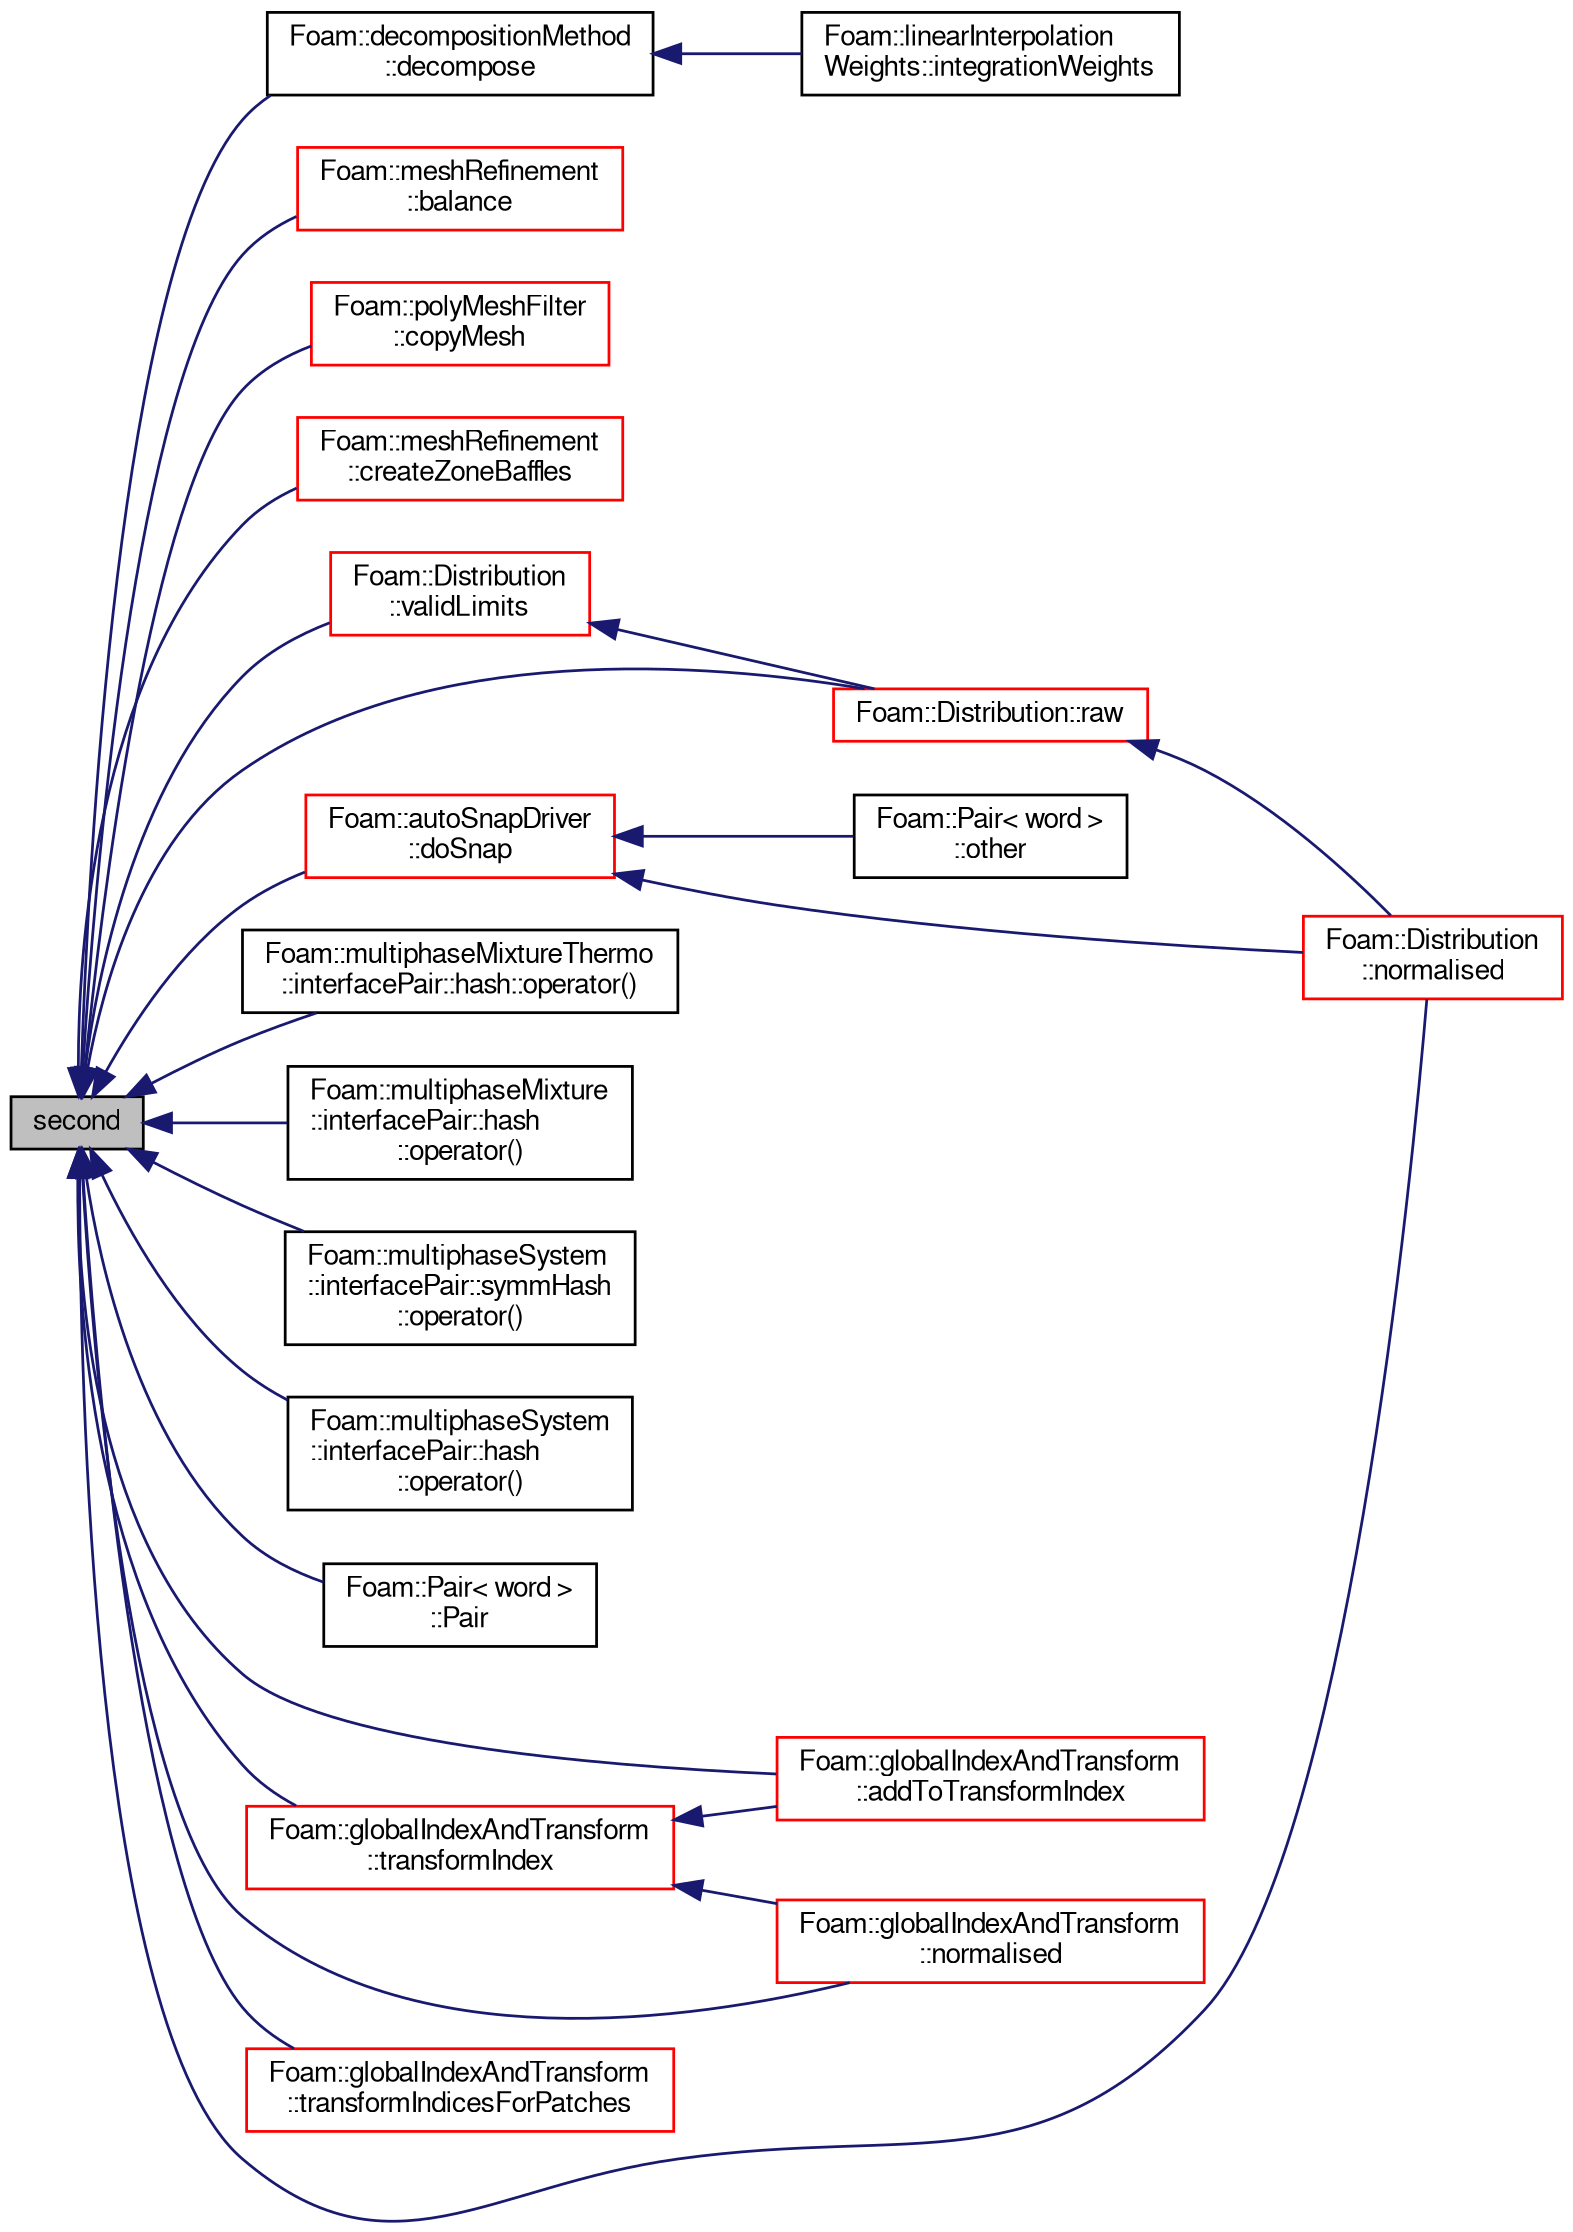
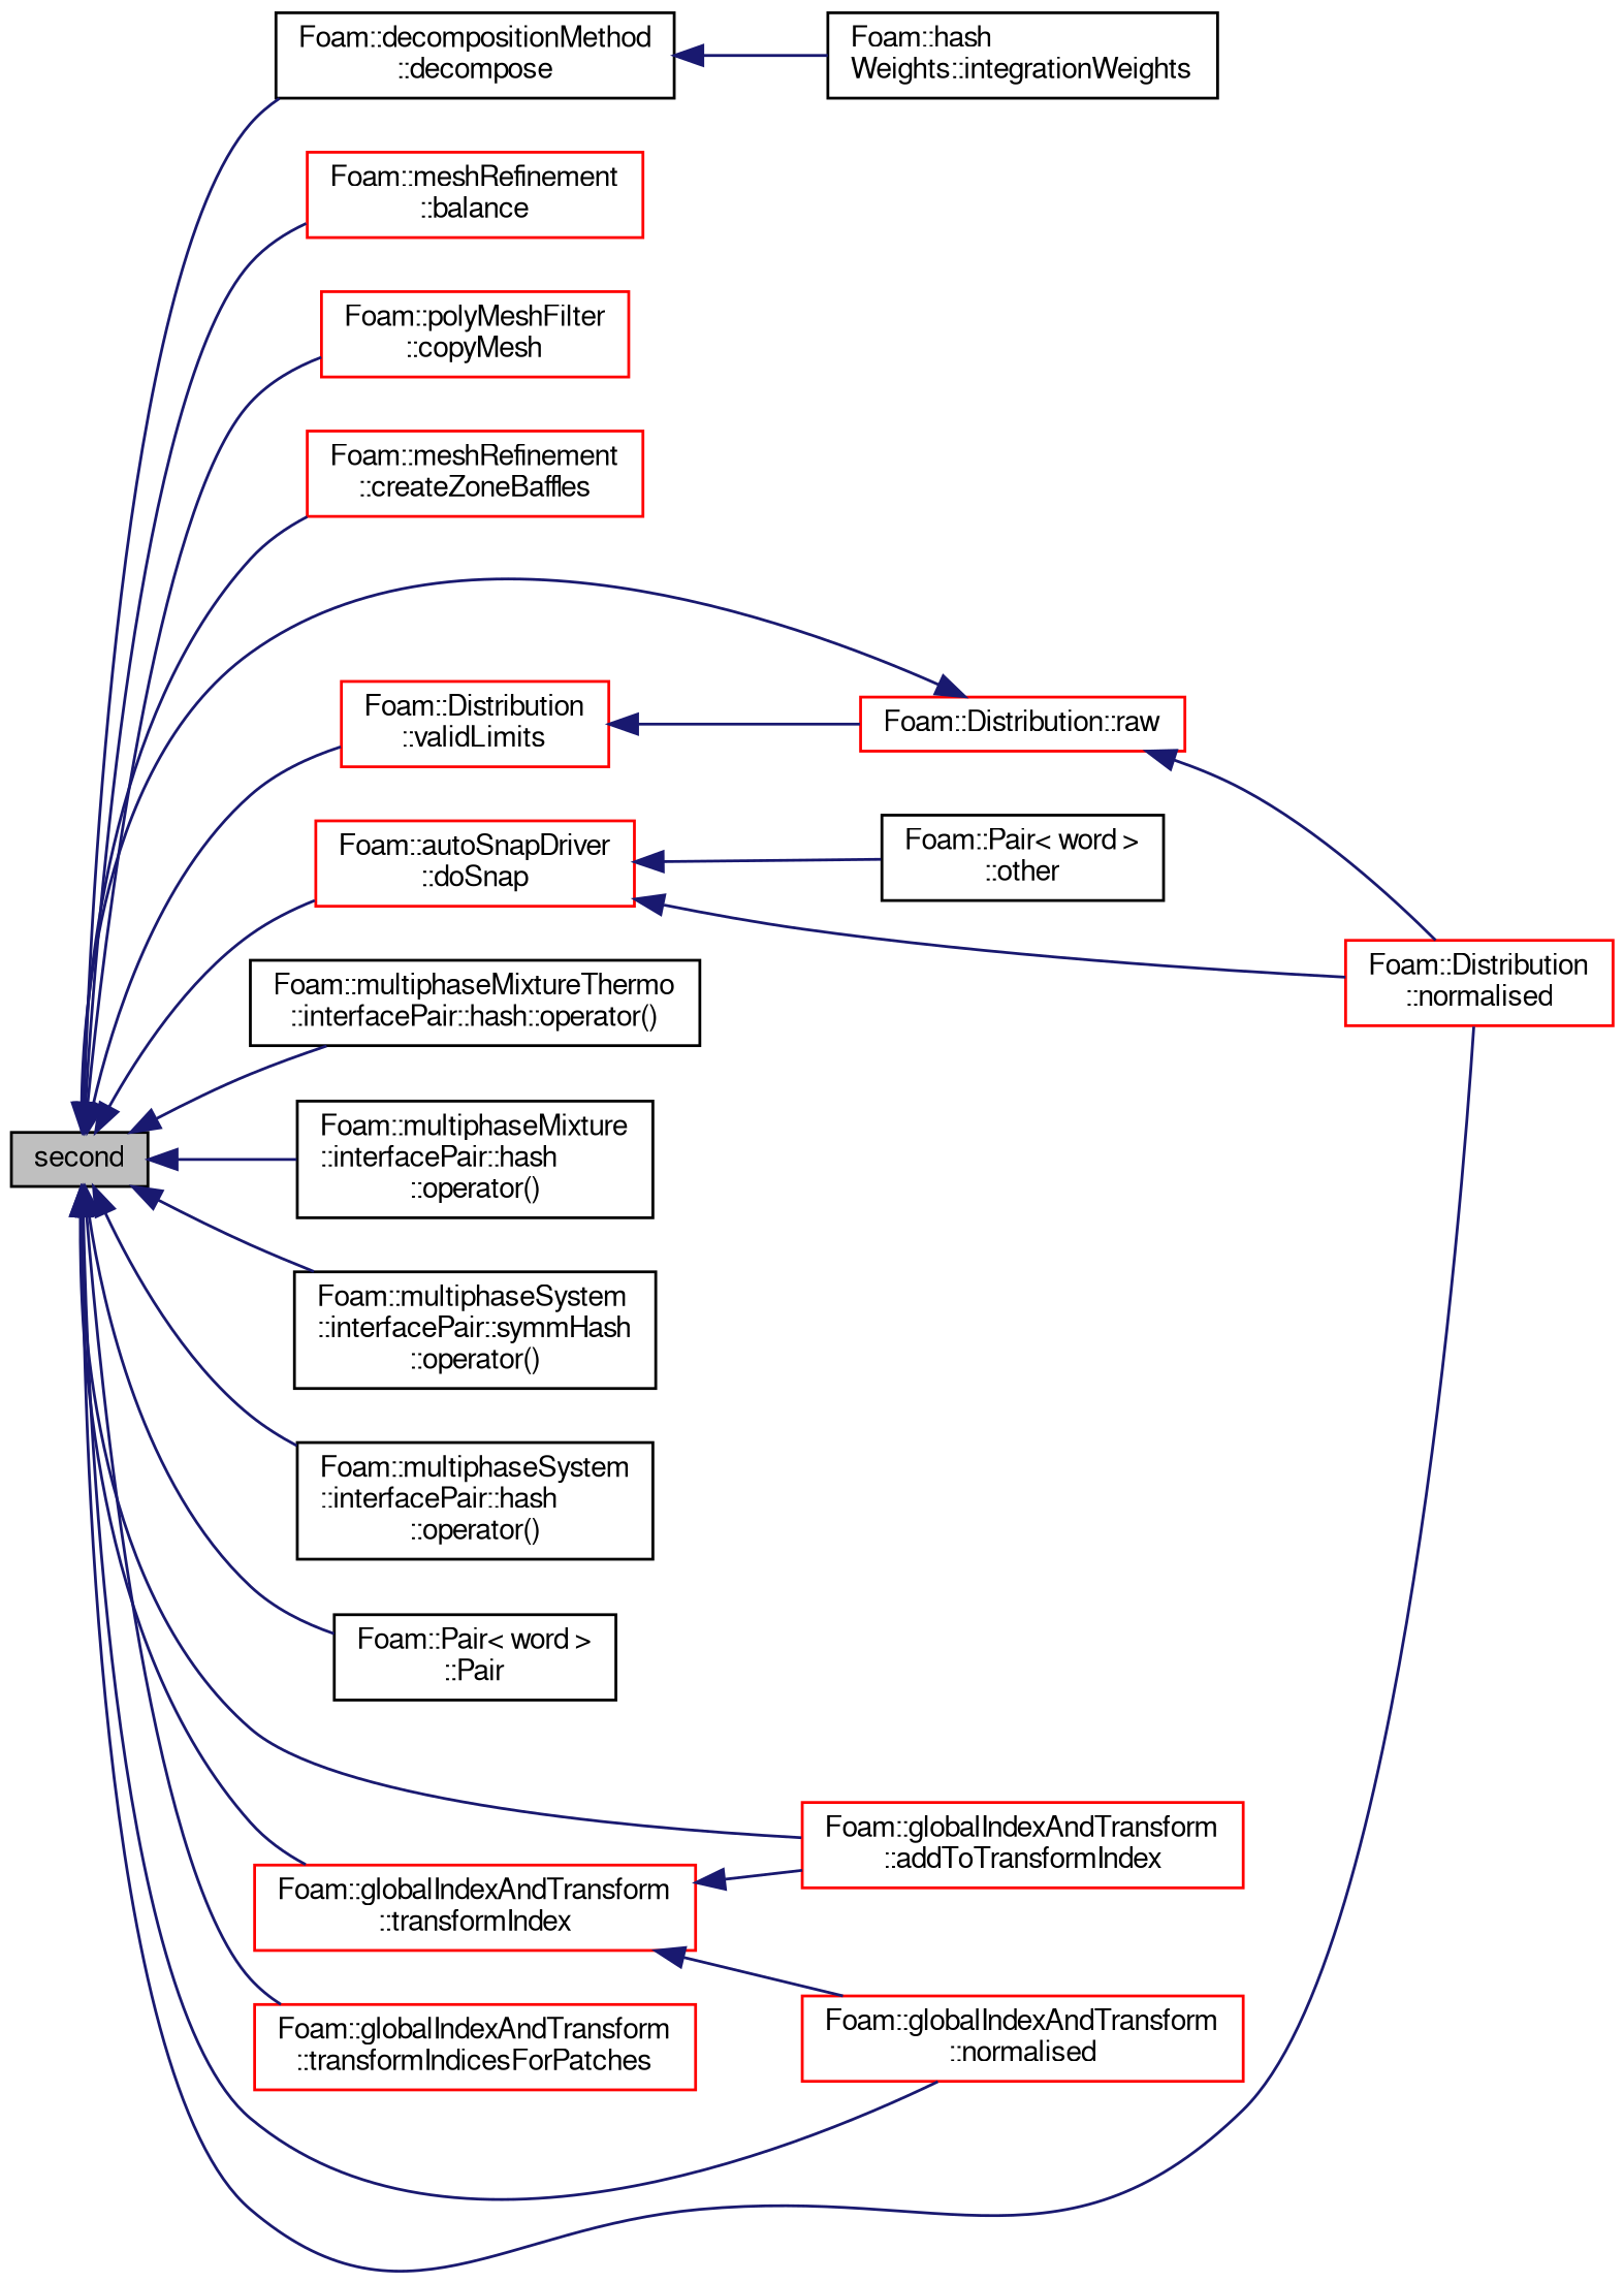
  digraph {
    rankdir=LR
    node [color=red fontname=FreeSans fontsize=10 shape=record]
    edge [color=midnightblue dir=back fontname=FreeSans fontsize=10 labelfontname=FreeSans labelfontsize=10 style=solid]
    n1 [color=black fillcolor=grey75 fontcolor=black height=0.2 label=second style=filled width=0.4]
    n2 [height=0.2 label="Foam::globalIndexAndTransform\l::addToTransformIndex" width=0.4]
    n3 [height=0.2 label="Foam::meshRefinement\l::balance" width=0.4]
    n4 [height=0.2 label="Foam::polyMeshFilter\l::copyMesh" width=0.4]
    n5 [height=0.2 label="Foam::meshRefinement\l::createZoneBaffles" width=0.4]
    n6 [color=black height=0.2 label="Foam::decompositionMethod\l::decompose" width=0.4]
    n7 [height=0.2 label="Foam::autoSnapDriver\l::doSnap" width=0.4]
    n8 [height=0.2 label="Foam::Distribution\l::normalised" width=0.4]
    n9 [color=black height=0.2 label="Foam::multiphaseMixtureThermo\l::interfacePair::hash::operator()" width=0.4]
    n10 [color=black height=0.2 label="Foam::multiphaseMixture\l::interfacePair::hash\l::operator()" width=0.4]
    n11 [color=black height=0.2 label="Foam::multiphaseSystem\l::interfacePair::symmHash\l::operator()" width=0.4]
    n12 [color=black height=0.2 label="Foam::multiphaseSystem\l::interfacePair::hash\l::operator()" width=0.4]
    n13 [color=black height=0.2 label="Foam::Pair\< word \>\l::Pair" width=0.4]
    n14 [height=0.2 label="Foam::globalIndexAndTransform\l::normalised" width=0.4]
    n15 [height=0.2 label="Foam::Distribution::raw" width=0.4]
    n16 [height=0.2 label="Foam::globalIndexAndTransform\l::transformIndex" width=0.4]
    n17 [height=0.2 label="Foam::globalIndexAndTransform\l::transformIndicesForPatches" width=0.4]
    n18 [height=0.2 label="Foam::Distribution\l::validLimits" width=0.4]
-   n19 [color=black height=0.2 label="Foam::linearInterpolation\lWeights::integrationWeights" width=0.4]
+   n19 [color=black height=0.2 label="Foam::hash\lWeights::integrationWeights" width=0.4]
    n20 [color=black height=0.2 label="Foam::Pair\< word \>\l::other" width=0.4]
    n1 -> n2
    n1 -> n3
    n1 -> n4
    n1 -> n5
    n1 -> n6
    n1 -> n7
    n1 -> n8
    n1 -> n9
    n1 -> n10
    n1 -> n11
    n1 -> n12
    n1 -> n13
    n1 -> n14
-   n1 -> n15
+   n15 -> n1
    n1 -> n16
    n1 -> n17
    n1 -> n18
    n6 -> n19
    n7 -> n8
    n7 -> n20
    n15 -> n8
    n16 -> n2
    n16 -> n14
    n18 -> n15
  }
